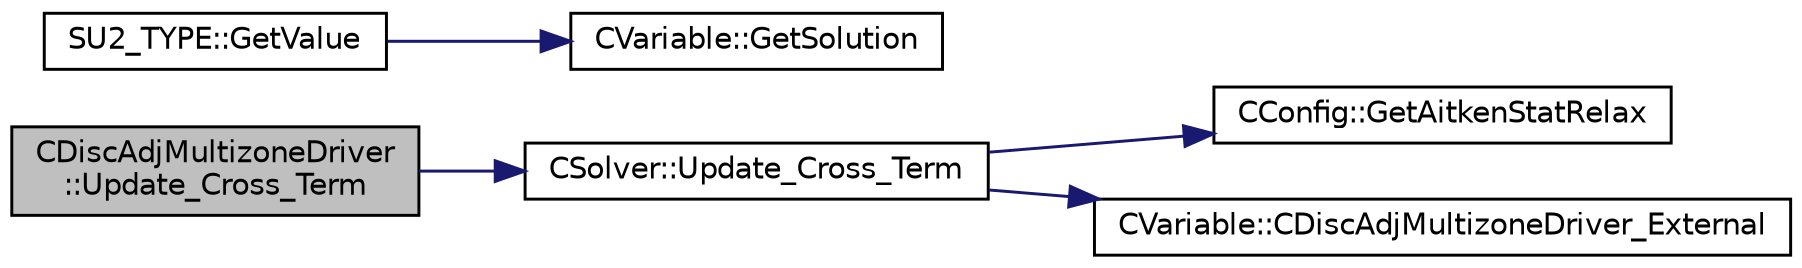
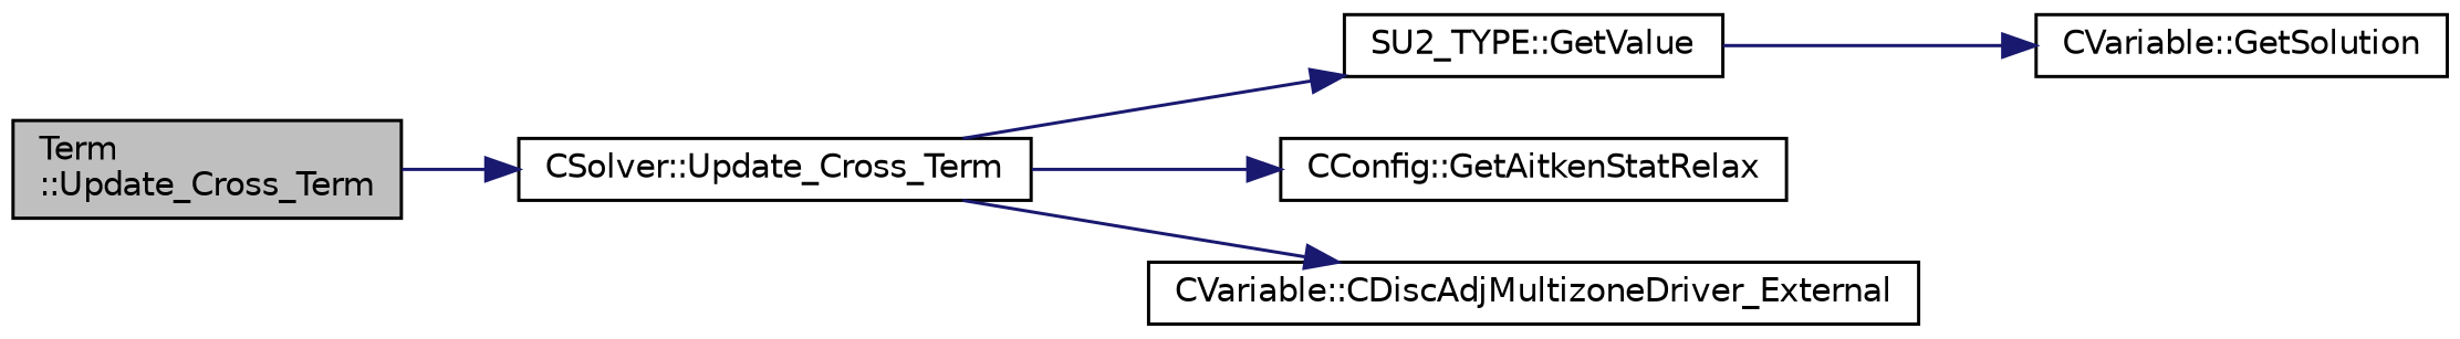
  digraph {
    rankdir=LR
    node [color=black fillcolor=white fontname=Helvetica fontsize=10 shape=record style=filled]
    edge [color=midnightblue fontname=Helvetica fontsize=10 labelfontname=Helvetica labelfontsize=10 style=solid]
-   n1 [fillcolor=grey75 fontcolor=black height=0.2 label="CDiscAdjMultizoneDriver\l::Update_Cross_Term" width=0.4]
+   n1 [fillcolor=grey75 fontcolor=black height=0.2 label="Term\l::Update_Cross_Term" width=0.4]
    n2 [height=0.2 label="CSolver::Update_Cross_Term" width=0.4]
    n3 [height=0.2 label="SU2_TYPE::GetValue" width=0.4]
    n4 [height=0.2 label="CConfig::GetAitkenStatRelax" width=0.4]
    n5 [height=0.2 label="CVariable::CDiscAdjMultizoneDriver_External" width=0.4]
    n6 [height=0.2 label="CVariable::GetSolution" width=0.4]
    n1 -> n2
+   n2 -> n3
    n2 -> n4
    n2 -> n5
    n3 -> n6
  }
